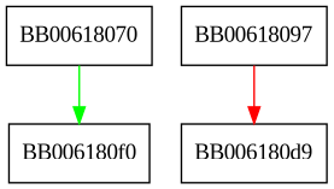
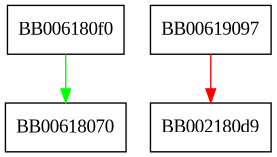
  digraph {
    fontname="Liberation Serif"
    splines=ortho
    node [fontname="Liberation Serif" shape=box]
    edge [fontname="Liberation Serif"]
    BB00618070
    BB006180f0
-   BB00618097
-   BB006180d9
-   BB00618070 -> BB006180f0 [color=green]
+   BB00618097 [label=BB00619097]
+   BB006180d9 [label=BB002180d9]
+   BB006180f0 -> BB00618070 [color=green]
    BB00618097 -> BB006180d9 [color=red]
  }
